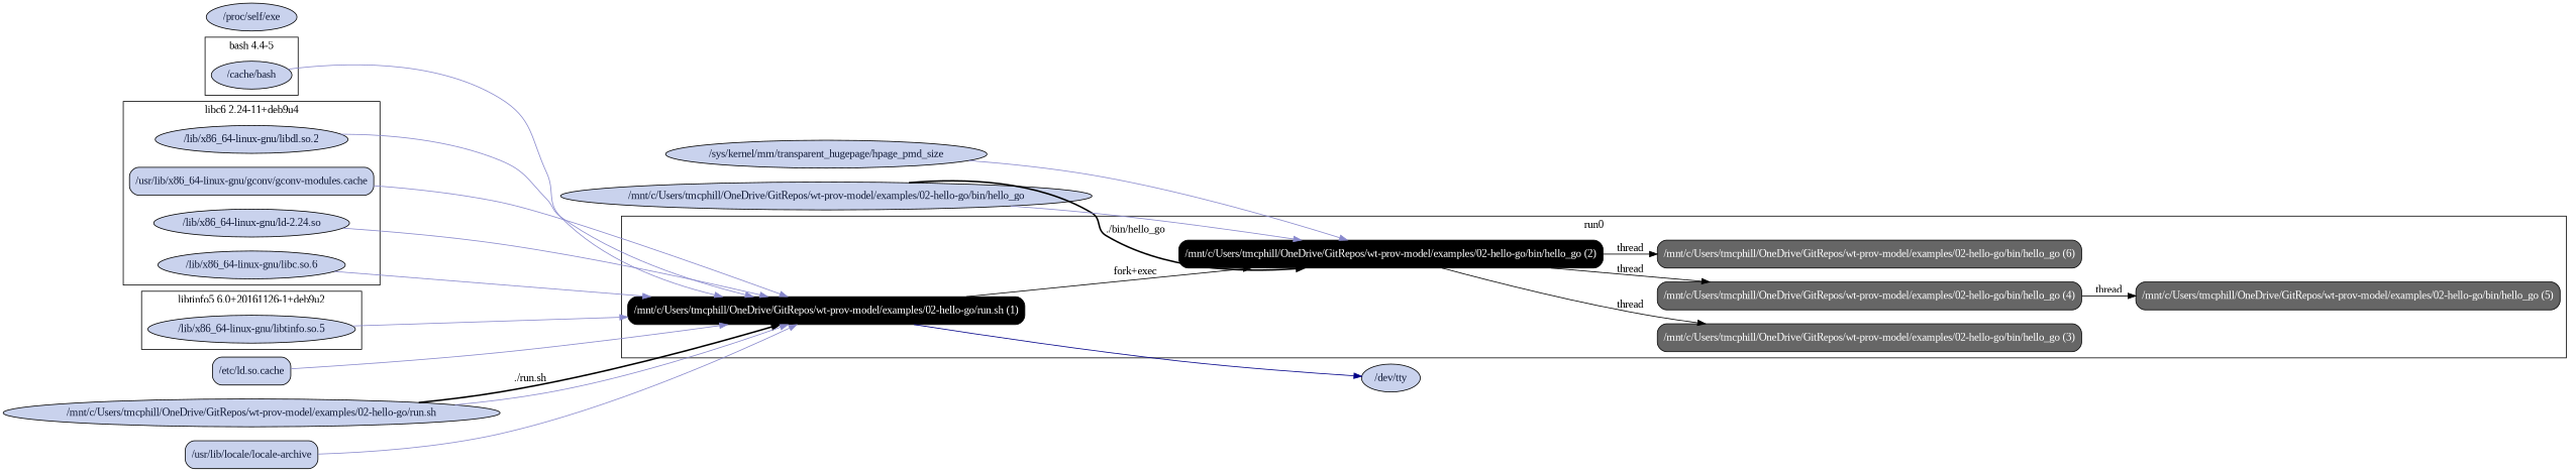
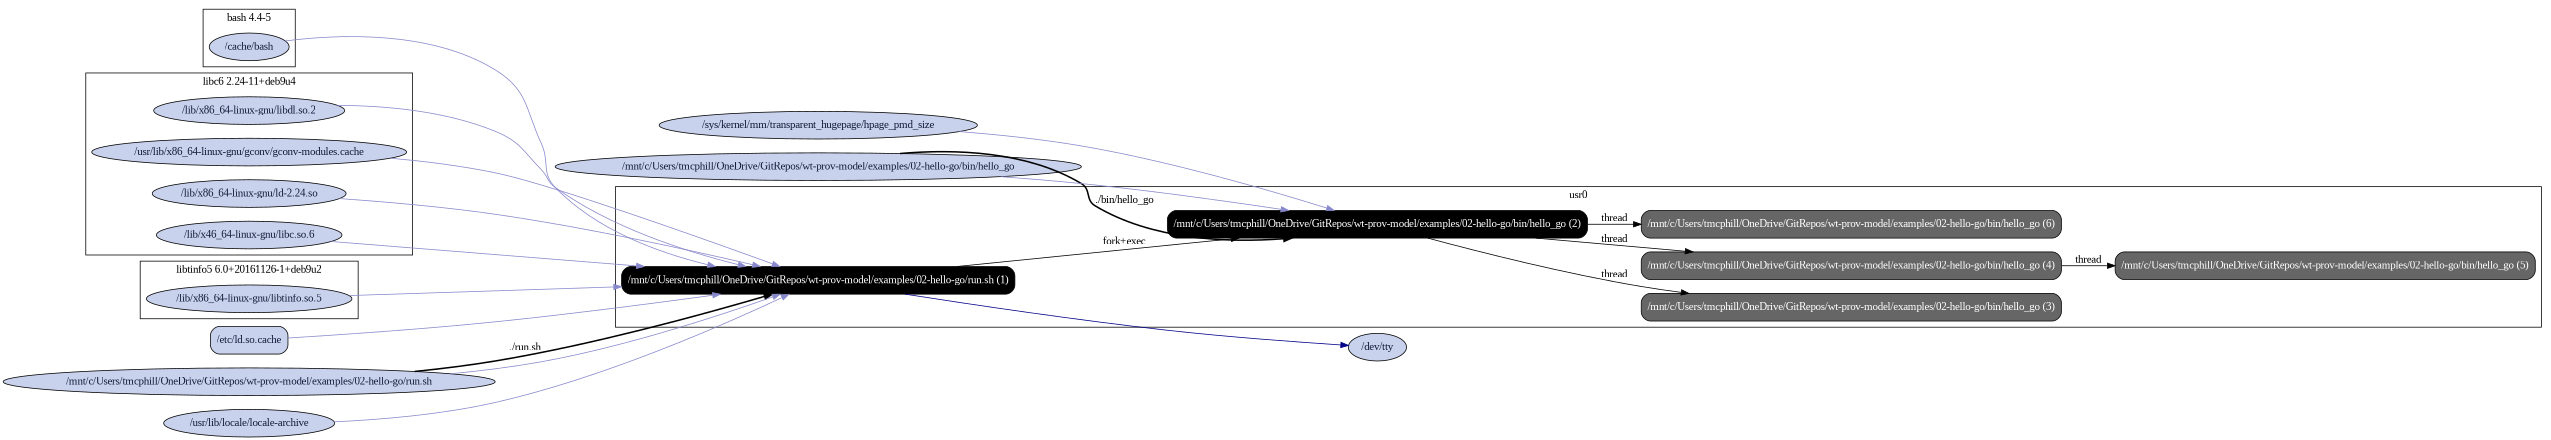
  digraph {
    fontname="Liberation Serif"
    rankdir=LR
    node [fillcolor="#C9D2ED" fontcolor="#131C39" fontname="Liberation Serif" shape=ellipse style="filled,rounded"]
    edge [fontname="Liberation Serif" color="#8888CC"]
    n1 [fillcolor=black fontcolor=white label="/mnt/c/Users/tmcphill/OneDrive/GitRepos/wt-prov-model/examples/02-hello-go/run.sh (1)" shape=box]
    n2 [fillcolor=black fontcolor=white label="/mnt/c/Users/tmcphill/OneDrive/GitRepos/wt-prov-model/examples/02-hello-go/bin/hello_go (2)" shape=box]
    n3 [fillcolor="#666666" fontcolor=white label="/mnt/c/Users/tmcphill/OneDrive/GitRepos/wt-prov-model/examples/02-hello-go/bin/hello_go (3)" shape=box]
    n4 [fillcolor="#666666" fontcolor=white label="/mnt/c/Users/tmcphill/OneDrive/GitRepos/wt-prov-model/examples/02-hello-go/bin/hello_go (4)" shape=box]
    n5 [fillcolor="#666666" fontcolor=white label="/mnt/c/Users/tmcphill/OneDrive/GitRepos/wt-prov-model/examples/02-hello-go/bin/hello_go (6)" shape=box]
    n6 [fillcolor="#666666" fontcolor=white label="/mnt/c/Users/tmcphill/OneDrive/GitRepos/wt-prov-model/examples/02-hello-go/bin/hello_go (5)" shape=box]
    n7 [label="/cache/bash"]
    "/lib/x86_64-linux-gnu/ld-2.24.so"
-   "/lib/x86_64-linux-gnu/libc.so.6"
+   "/lib/x86_64-linux-gnu/libc.so.6" [label="/lib/x46_64-linux-gnu/libc.so.6"]
    "/lib/x86_64-linux-gnu/libdl.so.2"
-   "/usr/lib/x86_64-linux-gnu/gconv/gconv-modules.cache" [shape=box]
+   "/usr/lib/x86_64-linux-gnu/gconv/gconv-modules.cache"
    "/lib/x86_64-linux-gnu/libtinfo.so.5"
    "/dev/tty"
    "/etc/ld.so.cache" [shape=box]
    "/mnt/c/Users/tmcphill/OneDrive/GitRepos/wt-prov-model/examples/02-hello-go/bin/hello_go"
    "/mnt/c/Users/tmcphill/OneDrive/GitRepos/wt-prov-model/examples/02-hello-go/run.sh"
-   "/proc/self/exe"
    "/sys/kernel/mm/transparent_hugepage/hpage_pmd_size"
-   "/usr/lib/locale/locale-archive" [shape=box]
+   "/usr/lib/locale/locale-archive"
    subgraph cluster_1 {
-     label=run0
+     label=usr0
      n1
      n2
      n3
      n4
      n5
      n6
    }
    subgraph cluster_2 {
      label="bash 4.4-5"
      n7
    }
    subgraph cluster_3 {
      label="libc6 2.24-11+deb9u4"
      "/lib/x86_64-linux-gnu/ld-2.24.so"
      "/lib/x86_64-linux-gnu/libc.so.6"
      "/lib/x86_64-linux-gnu/libdl.so.2"
      "/usr/lib/x86_64-linux-gnu/gconv/gconv-modules.cache"
    }
    subgraph cluster_4 {
      label="libtinfo5 6.0+20161126-1+deb9u2"
      "/lib/x86_64-linux-gnu/libtinfo.so.5"
    }
    n1 -> n2 [label="fork+exec" color=""]
    n1 -> "/dev/tty" [color="#000088"]
    n2 -> n3 [label=thread color=""]
    n2 -> n4 [label=thread color=""]
    n2 -> n5 [label=thread color=""]
    n4 -> n6 [label=thread color=""]
    n7 -> n1
    "/lib/x86_64-linux-gnu/ld-2.24.so" -> n1
    "/lib/x86_64-linux-gnu/libc.so.6" -> n1
    "/lib/x86_64-linux-gnu/libdl.so.2" -> n1
    "/usr/lib/x86_64-linux-gnu/gconv/gconv-modules.cache" -> n1
    "/lib/x86_64-linux-gnu/libtinfo.so.5" -> n1
    "/etc/ld.so.cache" -> n1
    "/mnt/c/Users/tmcphill/OneDrive/GitRepos/wt-prov-model/examples/02-hello-go/bin/hello_go" -> n2 [label="./bin/hello_go" style=bold color=""]
    "/mnt/c/Users/tmcphill/OneDrive/GitRepos/wt-prov-model/examples/02-hello-go/bin/hello_go" -> n2
    "/mnt/c/Users/tmcphill/OneDrive/GitRepos/wt-prov-model/examples/02-hello-go/run.sh" -> n1 [label="./run.sh" style=bold color=""]
    "/mnt/c/Users/tmcphill/OneDrive/GitRepos/wt-prov-model/examples/02-hello-go/run.sh" -> n1
    "/sys/kernel/mm/transparent_hugepage/hpage_pmd_size" -> n2
    "/usr/lib/locale/locale-archive" -> n1
  }
